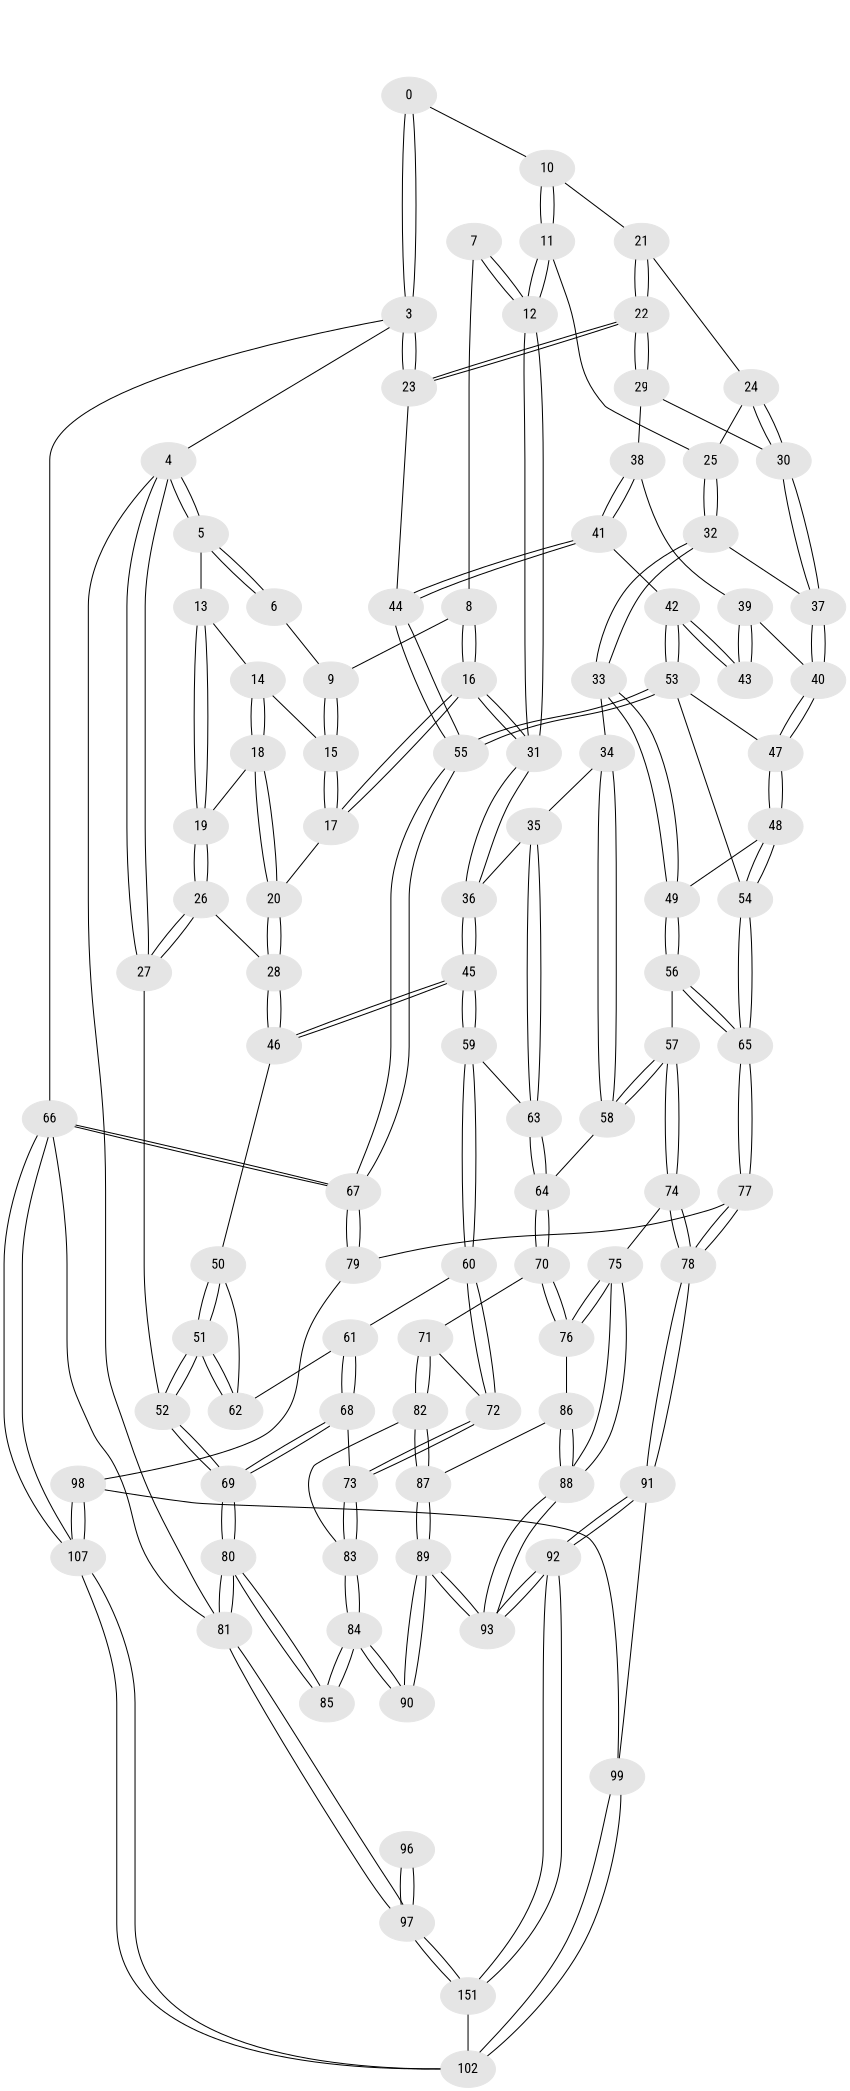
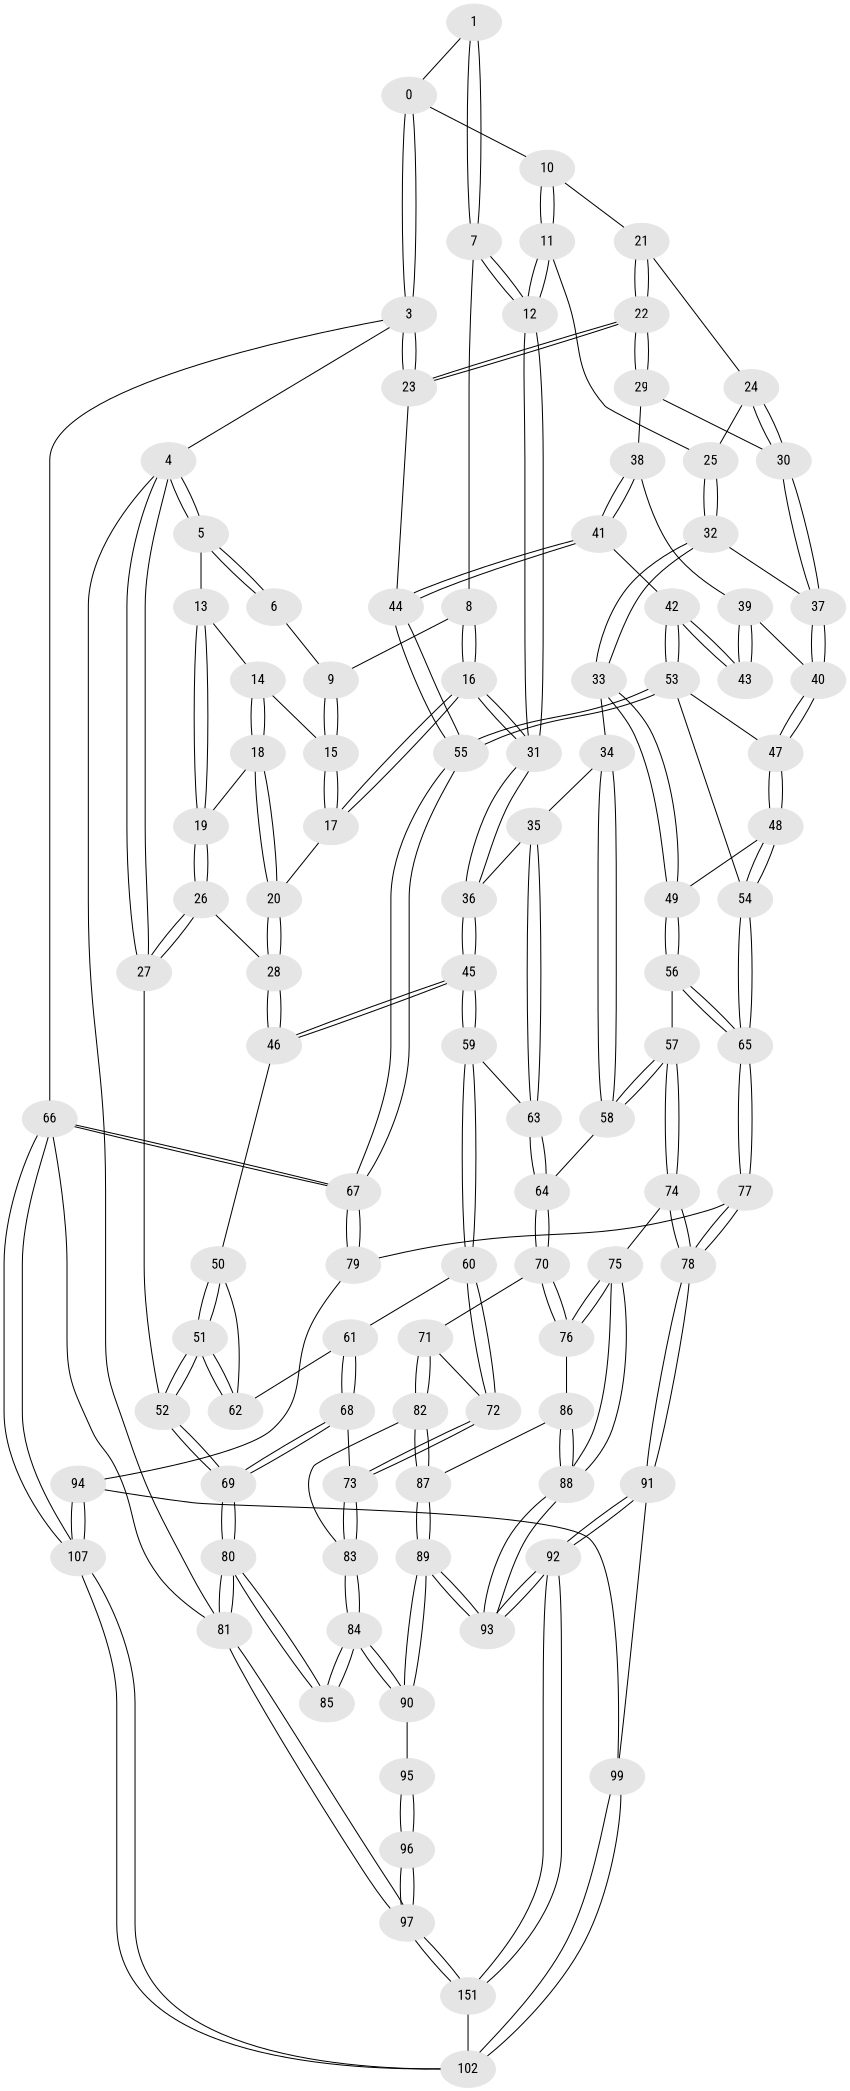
  graph {
    fontname="Roboto Condensed"
    node [color=gray90 fontname="Roboto Condensed" style=filled]
    edge [fontname="Roboto Condensed"]
    n1 [label=0]
+   1
    7
    3
    10
    8
    12
    4
    23
    66
    11
    21
    5
    27
    81
    44
    67
    n18 [label=107]
    6
    13
    52
    97
    9
    14
    19
    15
    16
    31
    17
    25
    22
    24
    32
    36
    18
    26
    20
    28
    46
    29
    30
    38
    55
    37
    33
    69
    50
    39
    41
    40
    45
    34
    49
    35
    58
    56
    63
    64
    59
    47
    43
    42
    48
    53
    54
    60
    51
    62
    65
    57
    80
    77
    79
    74
    75
    78
    70
    61
    72
    68
    73
    71
    76
    102
-   98
+   98 [label=94]
    83
    85
    82
    86
    87
    84
    88
    91
    93
    92
    99
    n97 [label=151]
    89
    90
+   95
    96
    n1 -- 3
    n1 -- 3
    n1 -- 10
+   1 -- n1
+   1 -- 7
+   1 -- 7
    7 -- 8
    7 -- 12
    7 -- 12
    3 -- 4
    3 -- 23
    3 -- 23
    3 -- 66
    10 -- 11
    10 -- 11
    10 -- 21
    8 -- 9
    8 -- 16
    8 -- 16
    12 -- 31
    12 -- 31
    4 -- 5
    4 -- 5
    4 -- 27
    4 -- 27
    4 -- 81
    23 -- 44
    66 -- 81
    66 -- 67
    66 -- 67
    66 -- n18
    66 -- n18
    11 -- 12
    11 -- 12
    11 -- 25
    21 -- 22
    21 -- 22
    21 -- 24
    5 -- 6
    5 -- 6
    5 -- 13
    27 -- 52
    81 -- 97
    81 -- 97
    44 -- 55
    44 -- 55
    67 -- 79
    67 -- 79
    n18 -- 102
    n18 -- 102
    6 -- 9
    13 -- 14
    13 -- 19
    13 -- 19
    52 -- 69
    52 -- 69
    97 -- n97
    97 -- n97
    9 -- 15
    9 -- 15
    14 -- 15
    14 -- 18
    14 -- 18
    19 -- 26
    19 -- 26
    15 -- 17
    15 -- 17
    16 -- 31
    16 -- 31
    16 -- 17
    16 -- 17
    31 -- 36
    31 -- 36
    17 -- 20
    25 -- 32
    25 -- 32
    22 -- 23
    22 -- 23
    22 -- 29
    22 -- 29
    24 -- 25
    24 -- 30
    24 -- 30
    32 -- 37
    32 -- 33
    32 -- 33
    36 -- 45
    36 -- 45
    18 -- 19
    18 -- 20
    18 -- 20
    26 -- 27
    26 -- 27
    26 -- 28
    20 -- 28
    20 -- 28
    28 -- 46
    28 -- 46
    46 -- 50
    29 -- 30
    29 -- 38
    30 -- 37
    30 -- 37
    38 -- 39
    38 -- 41
    38 -- 41
    55 -- 67
    55 -- 67
    37 -- 40
    37 -- 40
    33 -- 34
    33 -- 49
    33 -- 49
    69 -- 80
    69 -- 80
    50 -- 51
    50 -- 51
    50 -- 62
    39 -- 40
    39 -- 43
    39 -- 43
    41 -- 44
    41 -- 44
    41 -- 42
    40 -- 47
    40 -- 47
    45 -- 46
    45 -- 46
    45 -- 59
    45 -- 59
    34 -- 35
    34 -- 58
    34 -- 58
    49 -- 56
    49 -- 56
    35 -- 36
    35 -- 63
    35 -- 63
    58 -- 64
    56 -- 65
    56 -- 65
    56 -- 57
    63 -- 64
    63 -- 64
    64 -- 70
    64 -- 70
    59 -- 63
    59 -- 60
    59 -- 60
    47 -- 48
    47 -- 48
    42 -- 43
    42 -- 43
    42 -- 53
    42 -- 53
    48 -- 49
    48 -- 54
    48 -- 54
    53 -- 55
    53 -- 55
    53 -- 47
    53 -- 54
    54 -- 65
    54 -- 65
    60 -- 61
    60 -- 72
    60 -- 72
    51 -- 52
    51 -- 52
    51 -- 62
    51 -- 62
    65 -- 77
    65 -- 77
    57 -- 58
    57 -- 58
    57 -- 74
    57 -- 74
    80 -- 81
    80 -- 81
    80 -- 85
    80 -- 85
    77 -- 79
    77 -- 78
    77 -- 78
    79 -- 98
    74 -- 75
    74 -- 78
    74 -- 78
    75 -- 76
    75 -- 76
    75 -- 88
    75 -- 88
    78 -- 91
    78 -- 91
    70 -- 71
    70 -- 76
    70 -- 76
    61 -- 62
    61 -- 68
    61 -- 68
    72 -- 73
    72 -- 73
    68 -- 69
    68 -- 69
    68 -- 73
    73 -- 83
    73 -- 83
    71 -- 72
    71 -- 82
    71 -- 82
    76 -- 86
    98 -- n18
    98 -- n18
    98 -- 99
    83 -- 84
    83 -- 84
    82 -- 83
    82 -- 87
    82 -- 87
    86 -- 87
    86 -- 88
    86 -- 88
    87 -- 89
    87 -- 89
    84 -- 85
    84 -- 85
    84 -- 90
    84 -- 90
    88 -- 93
    88 -- 93
    91 -- 92
    91 -- 92
    91 -- 99
    92 -- 93
    92 -- 93
    92 -- n97
    92 -- n97
    99 -- 102
    99 -- 102
    n97 -- 102
    89 -- 93
    89 -- 93
    89 -- 90
    89 -- 90
+   90 -- 95
+   95 -- 96
+   95 -- 96
    96 -- 97
    96 -- 97
  }
